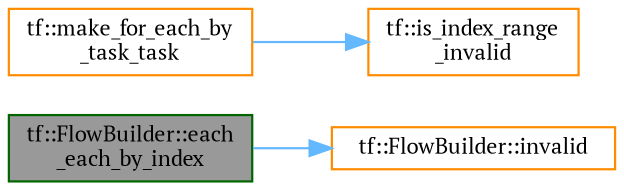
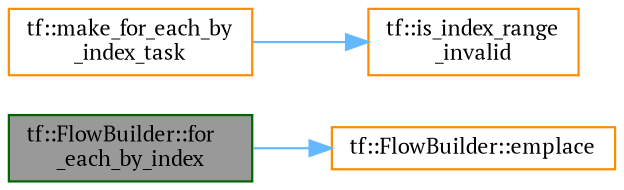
  digraph {
    fontname="PT Serif"
    rankdir=LR
    node [color=darkorange fillcolor=white fontname="PT Serif" fontsize=10 shape=box style=filled]
    edge [color=steelblue1 fontname="PT Serif" fontsize=10 labelfontname=Helvetica labelfontsize=10 style=solid]
-   n1 [color=darkgreen fillcolor=grey60 fontcolor=black height=0.2 label="tf::FlowBuilder::each\l_each_by_index" width=0.4]
-   n2 [height=0.2 label="tf::FlowBuilder::invalid" width=0.4]
-   n3 [height=0.2 label="tf::make_for_each_by\l_task_task" width=0.4]
+   n1 [color=darkgreen fillcolor=grey60 fontcolor=black height=0.2 label="tf::FlowBuilder::for\l_each_by_index" width=0.4]
+   n2 [height=0.2 label="tf::FlowBuilder::emplace" width=0.4]
+   n3 [height=0.2 label="tf::make_for_each_by\l_index_task" width=0.4]
    n4 [height=0.2 label="tf::is_index_range\l_invalid" width=0.4]
    n1 -> n2
    n3 -> n4
  }
